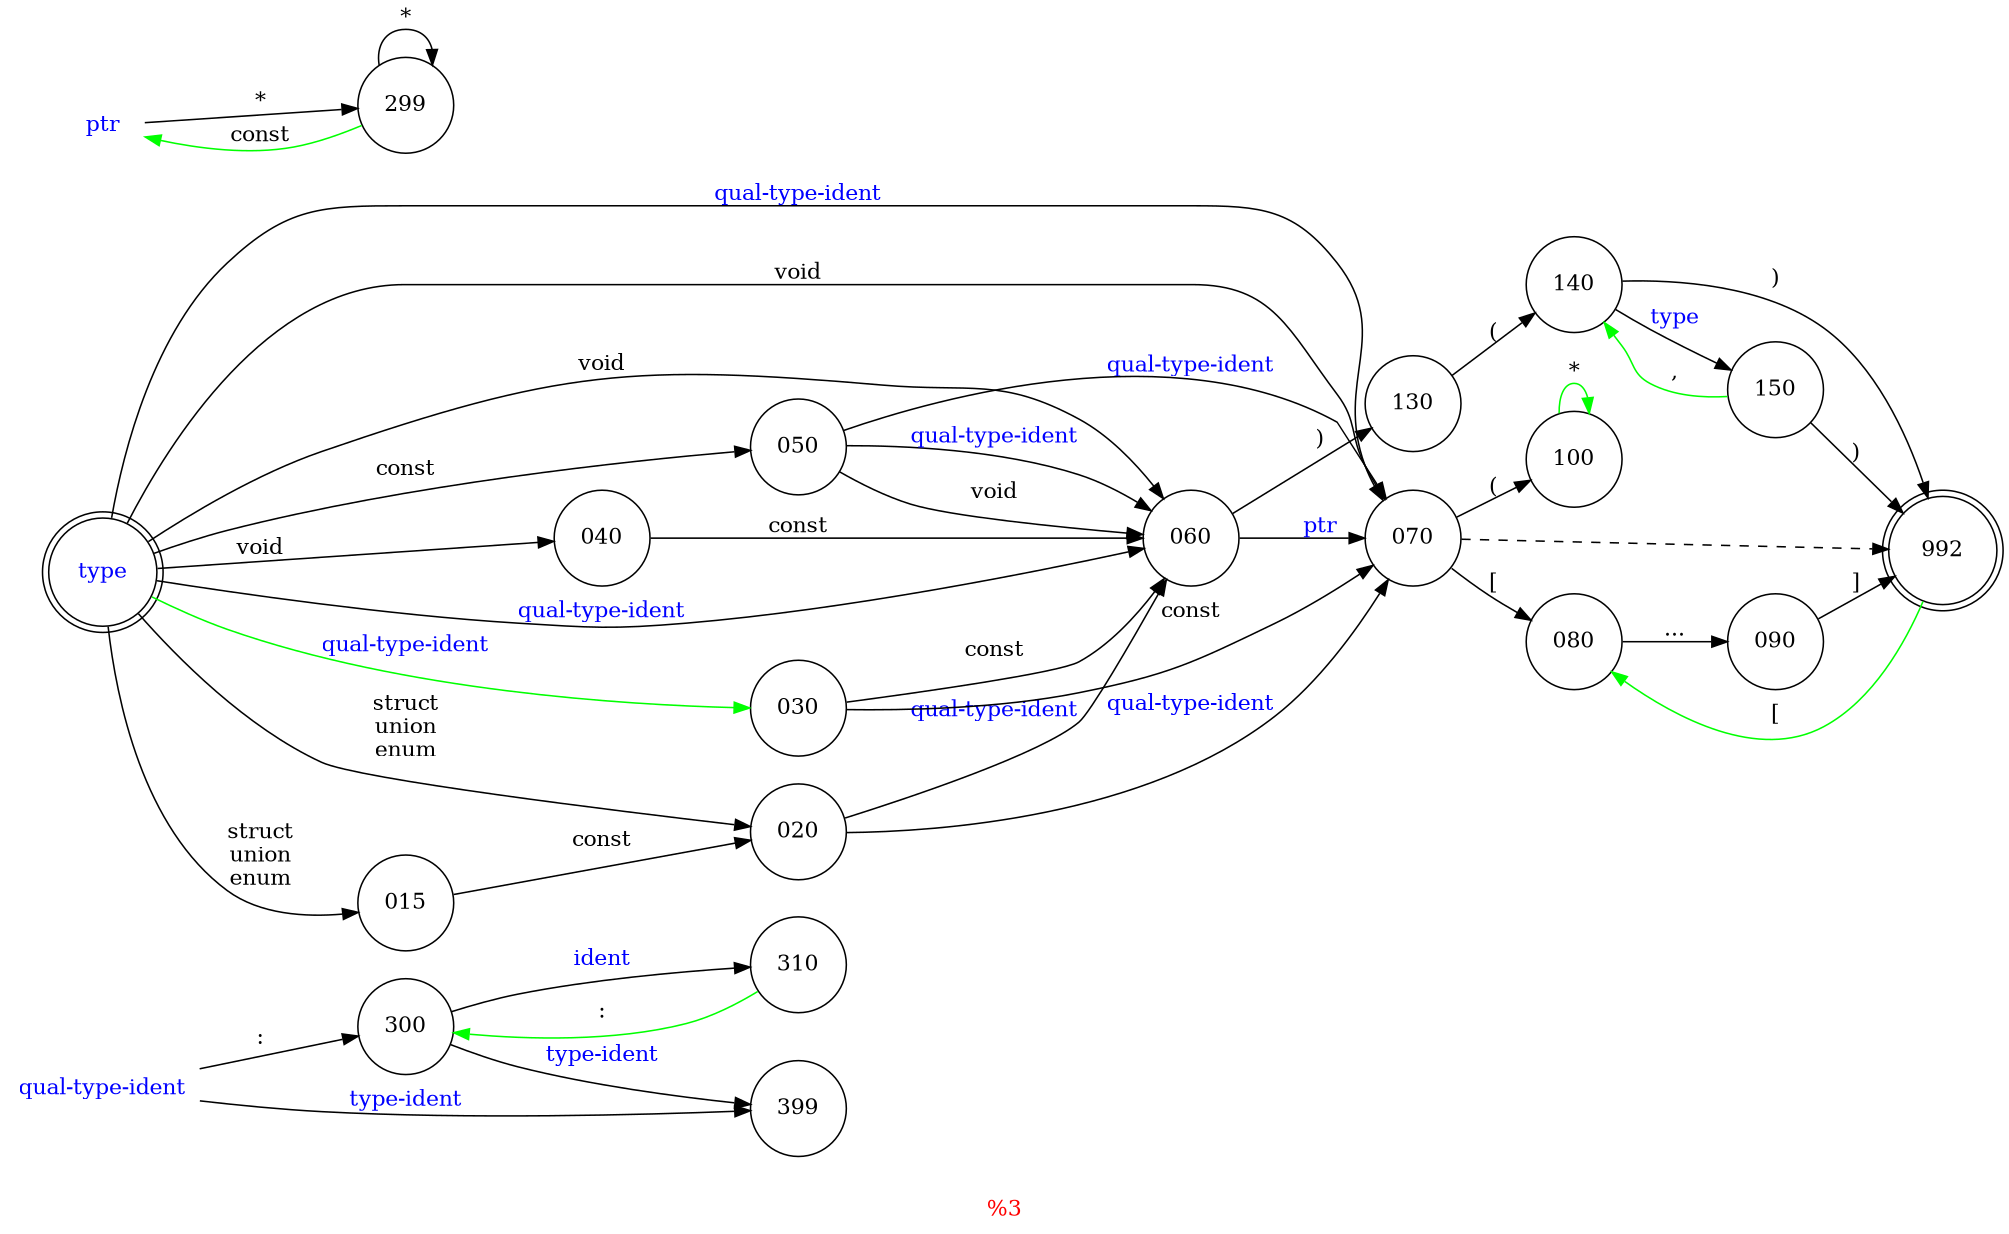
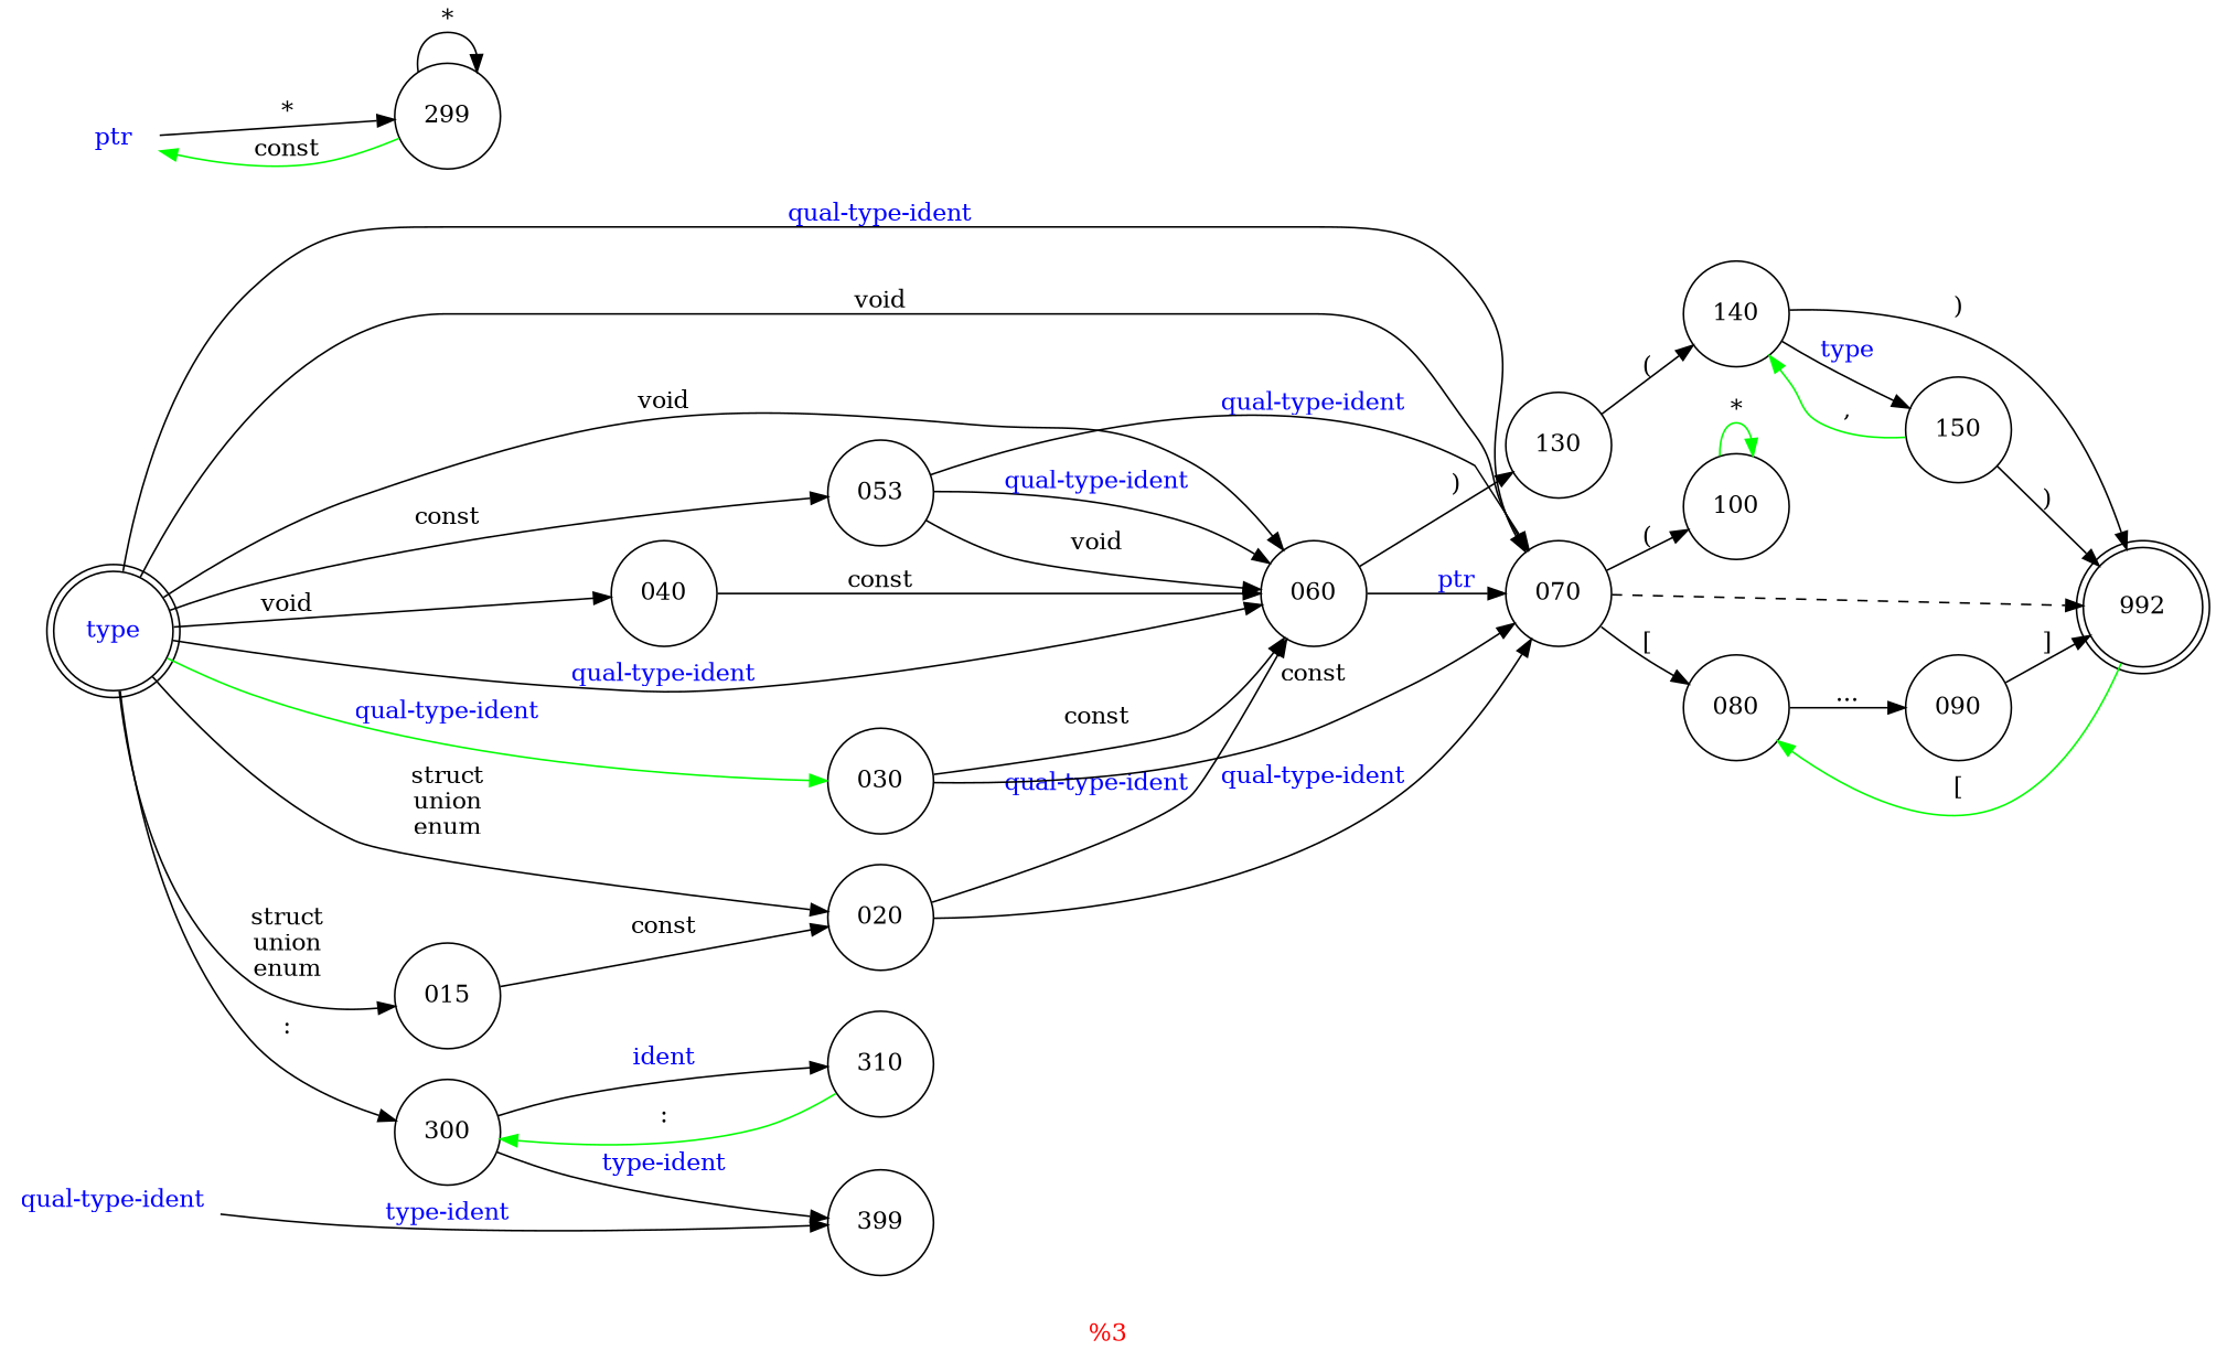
  digraph {
    fontcolor=red
    label="\G"
    rankdir=LR
    node [shape=circle]
    type [fontcolor=blue shape=doublecircle]
    060 [width=0.25]
-   050 [width=0.25]
+   050 [width=0.25 label=053]
    070 [width=0.25]
    020 [width=0.25]
    015 [width=0.25]
    030 [width=0.25]
    040 [width=0.25]
    130 [width=0.25]
    n10 [label=992 shape=doublecircle width=0.25]
    080 [width=0.25]
    100 [width=0.25]
    ptr [fontcolor=blue shape=plaintext]
    299 [width=0.25]
    "qual-type-ident" [fontcolor=blue shape=plaintext]
    300 [width=0.25]
    399 [width=0.25]
    310 [width=0.25]
    090 [width=0.25]
    140 [width=0.25]
    150 [width=0.25]
    type -> 060 [fontcolor=blue label="qual-type-ident"]
    type -> 060 [label=void]
    type -> 050 [label=const]
    type -> 070 [fontcolor=blue label="qual-type-ident"]
    type -> 070 [label=void]
    type -> 020 [label="struct\nunion\nenum"]
    type -> 015 [label="struct\nunion\nenum"]
    type -> 030 [color=green fontcolor=blue label="qual-type-ident"]
    type -> 040 [label=void]
    060 -> 070 [fontcolor=blue label=ptr]
    060 -> 130 [label=")"]
    050 -> 060 [fontcolor=blue label="qual-type-ident"]
    050 -> 060 [label=void]
    050 -> 070 [fontcolor=blue label="qual-type-ident"]
    070 -> n10 [style=dashed]
    070 -> 080 [label="["]
    070 -> 100 [label="("]
    020 -> 060 [fontcolor=blue label="qual-type-ident"]
    020 -> 070 [fontcolor=blue label="qual-type-ident"]
    015 -> 020 [label=const]
    030 -> 060 [label=const]
    030 -> 070 [label=const]
    040 -> 060 [label=const]
    130 -> 140 [label="("]
    080 -> n10 [color=green dir=back label="["]
    080 -> 090 [label="..."]
    100 -> 100 [color=green label="*"]
    ptr -> 299 [label="*"]
    ptr -> 299 [color=green dir=back label=const]
    299 -> 299 [label="*"]
-   "qual-type-ident" -> 300 [label=":"]
+   type -> 300 [label=":"]
    "qual-type-ident" -> 399 [fontcolor=blue label="type-ident"]
    300 -> 399 [fontcolor=blue label="type-ident"]
    300 -> 310 [fontcolor=blue label=ident]
    300 -> 310 [color=green dir=back label=":"]
    090 -> n10 [label="]"]
    140 -> n10 [label=")"]
    140 -> 150 [fontcolor=blue label=type]
    140 -> 150 [color=green dir=back label=","]
    150 -> n10 [label=")"]
  }
